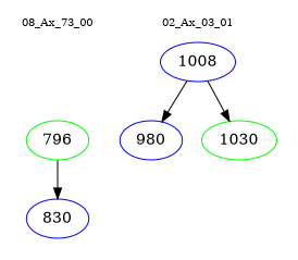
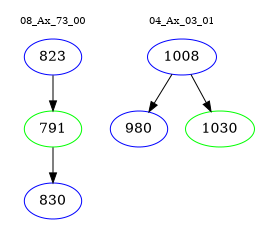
  digraph {
    node [color=blue]
    edge [color=black]
-   n2 [color=green label=796]
+   n1 [label=823]
+   n2 [color=green label=791]
    n3 [label=830]
    n4 [label=1008]
    n5 [label=980]
    n6 [color=green label=1030]
    subgraph cluster_1 {
      color=white
      fontsize=10
      label="08_Ax_73_00"
+     n1
      n2
      n3
    }
    subgraph cluster_2 {
      color=white
      fontsize=10
-     label="02_Ax_03_01"
+     label="04_Ax_03_01"
      n4
      n5
      n6
    }
+   n1 -> n2
    n2 -> n3
    n4 -> n5
    n4 -> n6
  }
